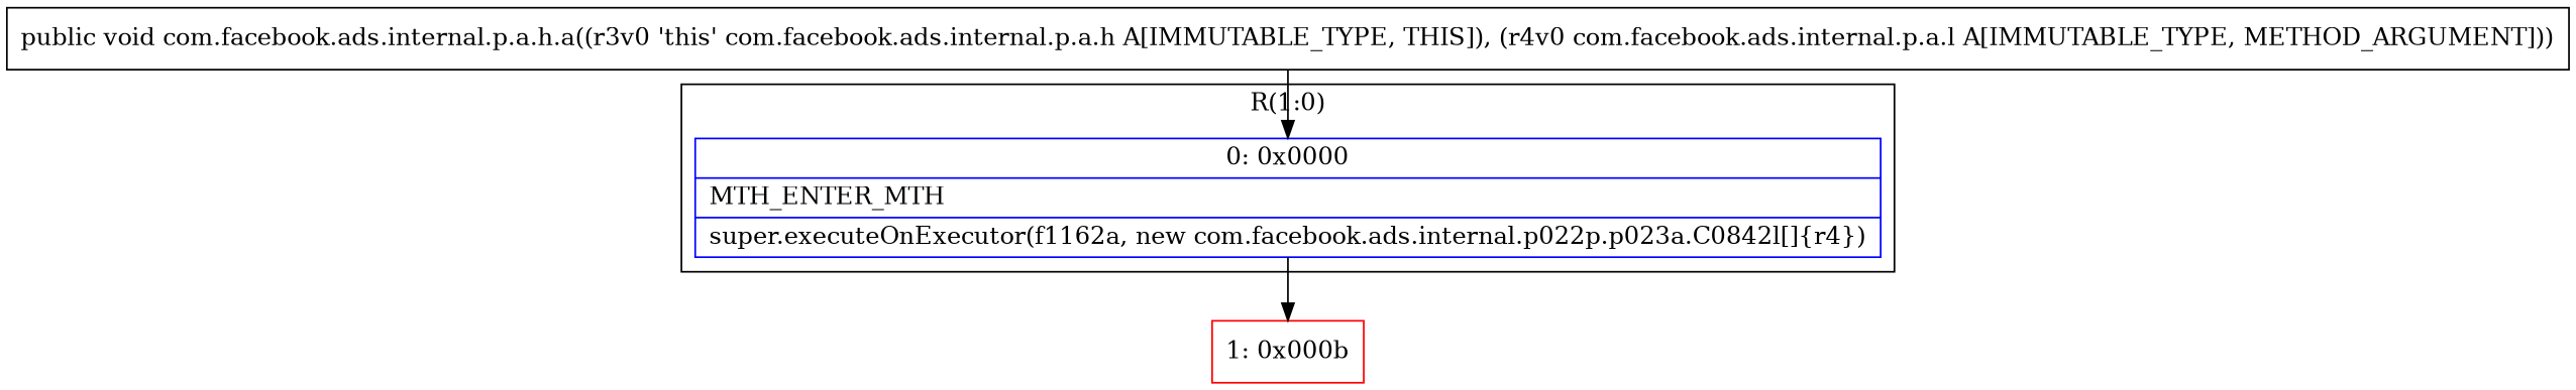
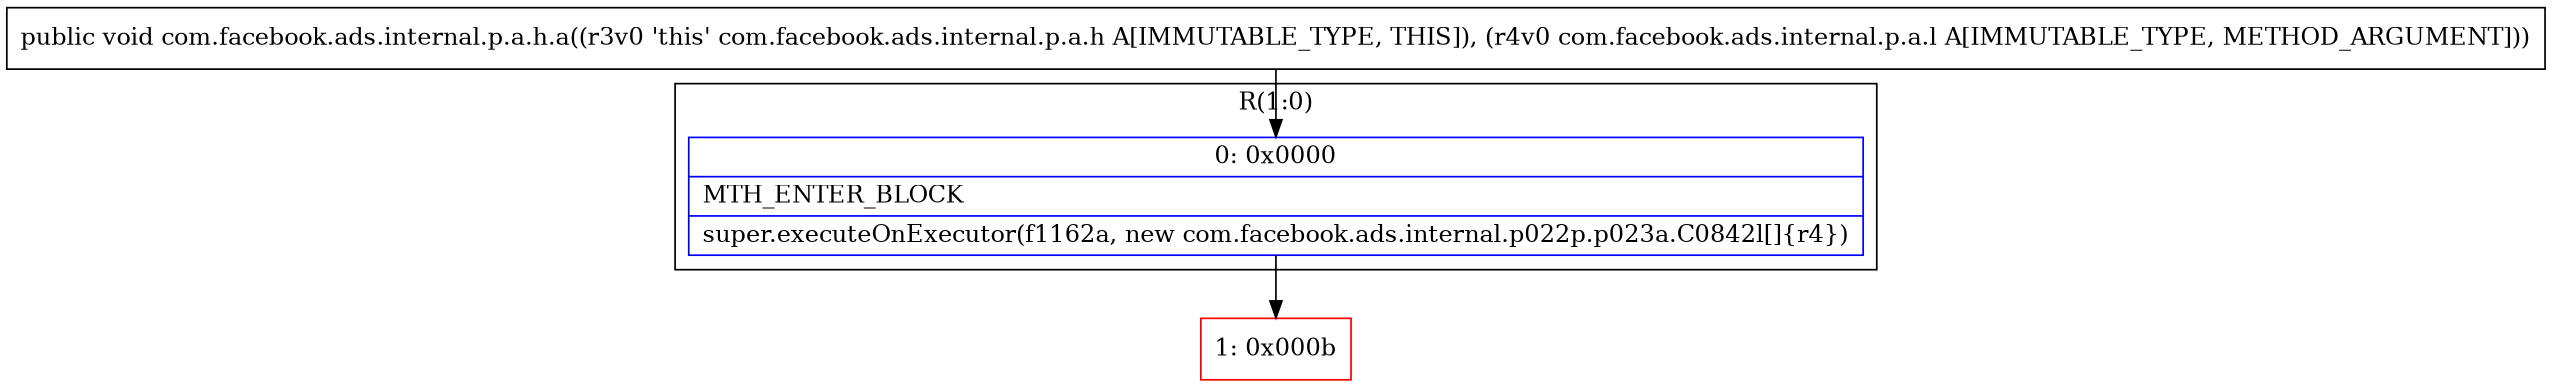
  digraph {
    node [shape=record]
-   n1 [color=blue label="{0\:\ 0x0000|MTH_ENTER_MTH\l|super.executeOnExecutor(f1162a, new com.facebook.ads.internal.p022p.p023a.C0842l[]\{r4\})\l}"]
+   n1 [color=blue label="{0\:\ 0x0000|MTH_ENTER_BLOCK\l|super.executeOnExecutor(f1162a, new com.facebook.ads.internal.p022p.p023a.C0842l[]\{r4\})\l}"]
    n2 [color=red label="{1\:\ 0x000b}"]
    n3 [label="{public void com.facebook.ads.internal.p.a.h.a((r3v0 'this' com.facebook.ads.internal.p.a.h A[IMMUTABLE_TYPE, THIS]), (r4v0 com.facebook.ads.internal.p.a.l A[IMMUTABLE_TYPE, METHOD_ARGUMENT])) }"]
    subgraph cluster_1 {
      label="R(1:0)"
      n1
    }
    n1 -> n2
    n3 -> n1
  }
